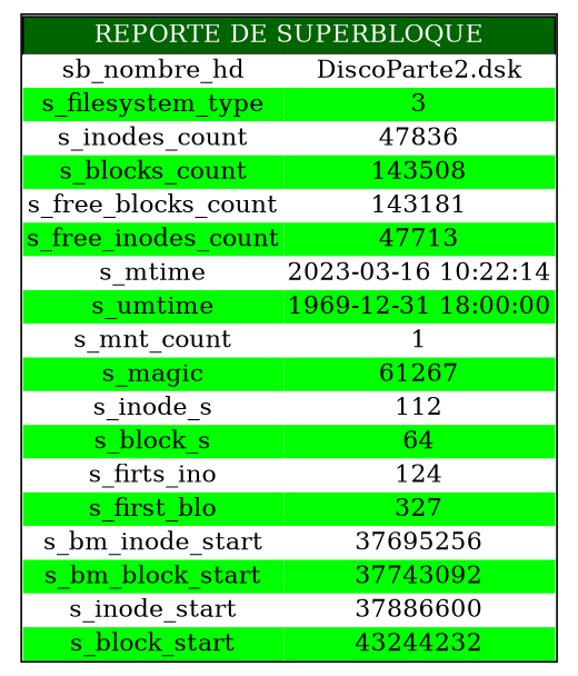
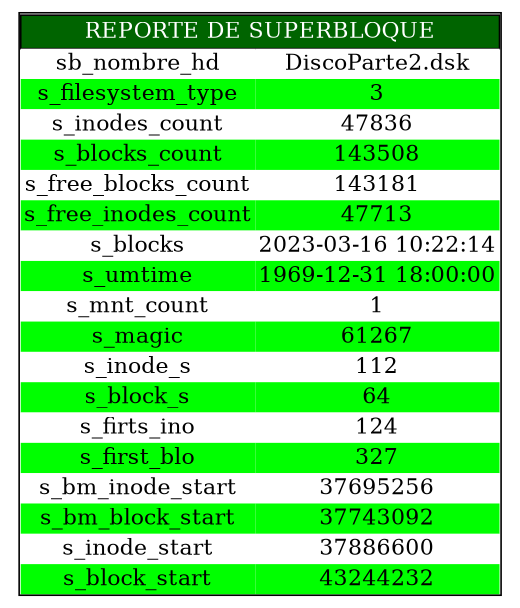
  digraph {
    rankdir=LR
-   n1 [label=<<table CELLSPACING="0"><tr><td colspan="2" bgcolor="darkgreen"><font color="white">REPORTE DE SUPERBLOQUE</font></td></tr><tr><td bgcolor="white" border="0">sb_nombre_hd</td><td bgcolor="white" border="0">DiscoParte2.dsk</td>)</tr><tr><td bgcolor="green" border="0">s_filesystem_type</td><td bgcolor="green" border="0">3</td>)</tr><tr><td bgcolor="white" border="0">s_inodes_count</td><td bgcolor="white" border="0">47836</td>)</tr><tr><td bgcolor="green" border="0">s_blocks_count</td><td bgcolor="green" border="0">143508</td>)</tr><tr><td bgcolor="white" border="0">s_free_blocks_count</td><td bgcolor="white" border="0">143181</td>)</tr><tr><td bgcolor="green" border="0">s_free_inodes_count</td><td bgcolor="green" border="0">47713</td>)</tr><tr><td bgcolor="white" border="0">s_mtime</td><td bgcolor="white" border="0">2023-03-16 10:22:14</td>)</tr><tr><td bgcolor="green" border="0">s_umtime</td><td bgcolor="green" border="0">1969-12-31 18:00:00</td>)</tr><tr><td bgcolor="white" border="0">s_mnt_count</td><td bgcolor="white" border="0">1</td>)</tr><tr><td bgcolor="green" border="0">s_magic</td><td bgcolor="green" border="0">61267</td>)</tr><tr><td bgcolor="white" border="0">s_inode_s</td><td bgcolor="white" border="0">112</td>)</tr><tr><td bgcolor="green" border="0">s_block_s</td><td bgcolor="green" border="0">64</td>)</tr><tr><td bgcolor="white" border="0">s_firts_ino</td><td bgcolor="white" border="0">124</td>)</tr><tr><td bgcolor="green" border="0">s_first_blo</td><td bgcolor="green" border="0">327</td>)</tr><tr><td bgcolor="white" border="0">s_bm_inode_start</td><td bgcolor="white" border="0">37695256</td>)</tr><tr><td bgcolor="green" border="0">s_bm_block_start</td><td bgcolor="green" border="0">37743092</td>)</tr><tr><td bgcolor="white" border="0">s_inode_start</td><td bgcolor="white" border="0">37886600</td>)</tr><tr><td bgcolor="green" border="0">s_block_start</td><td bgcolor="green" border="0">43244232</td>)</tr></table>> shape=none]
+   n1 [label=<<table CELLSPACING="0"><tr><td colspan="2" bgcolor="darkgreen"><font color="white">REPORTE DE SUPERBLOQUE</font></td></tr><tr><td bgcolor="white" border="0">sb_nombre_hd</td><td bgcolor="white" border="0">DiscoParte2.dsk</td>)</tr><tr><td bgcolor="green" border="0">s_filesystem_type</td><td bgcolor="green" border="0">3</td>)</tr><tr><td bgcolor="white" border="0">s_inodes_count</td><td bgcolor="white" border="0">47836</td>)</tr><tr><td bgcolor="green" border="0">s_blocks_count</td><td bgcolor="green" border="0">143508</td>)</tr><tr><td bgcolor="white" border="0">s_free_blocks_count</td><td bgcolor="white" border="0">143181</td>)</tr><tr><td bgcolor="green" border="0">s_free_inodes_count</td><td bgcolor="green" border="0">47713</td>)</tr><tr><td bgcolor="white" border="0">s_blocks</td><td bgcolor="white" border="0">2023-03-16 10:22:14</td>)</tr><tr><td bgcolor="green" border="0">s_umtime</td><td bgcolor="green" border="0">1969-12-31 18:00:00</td>)</tr><tr><td bgcolor="white" border="0">s_mnt_count</td><td bgcolor="white" border="0">1</td>)</tr><tr><td bgcolor="green" border="0">s_magic</td><td bgcolor="green" border="0">61267</td>)</tr><tr><td bgcolor="white" border="0">s_inode_s</td><td bgcolor="white" border="0">112</td>)</tr><tr><td bgcolor="green" border="0">s_block_s</td><td bgcolor="green" border="0">64</td>)</tr><tr><td bgcolor="white" border="0">s_firts_ino</td><td bgcolor="white" border="0">124</td>)</tr><tr><td bgcolor="green" border="0">s_first_blo</td><td bgcolor="green" border="0">327</td>)</tr><tr><td bgcolor="white" border="0">s_bm_inode_start</td><td bgcolor="white" border="0">37695256</td>)</tr><tr><td bgcolor="green" border="0">s_bm_block_start</td><td bgcolor="green" border="0">37743092</td>)</tr><tr><td bgcolor="white" border="0">s_inode_start</td><td bgcolor="white" border="0">37886600</td>)</tr><tr><td bgcolor="green" border="0">s_block_start</td><td bgcolor="green" border="0">43244232</td>)</tr></table>> shape=none]
  }
